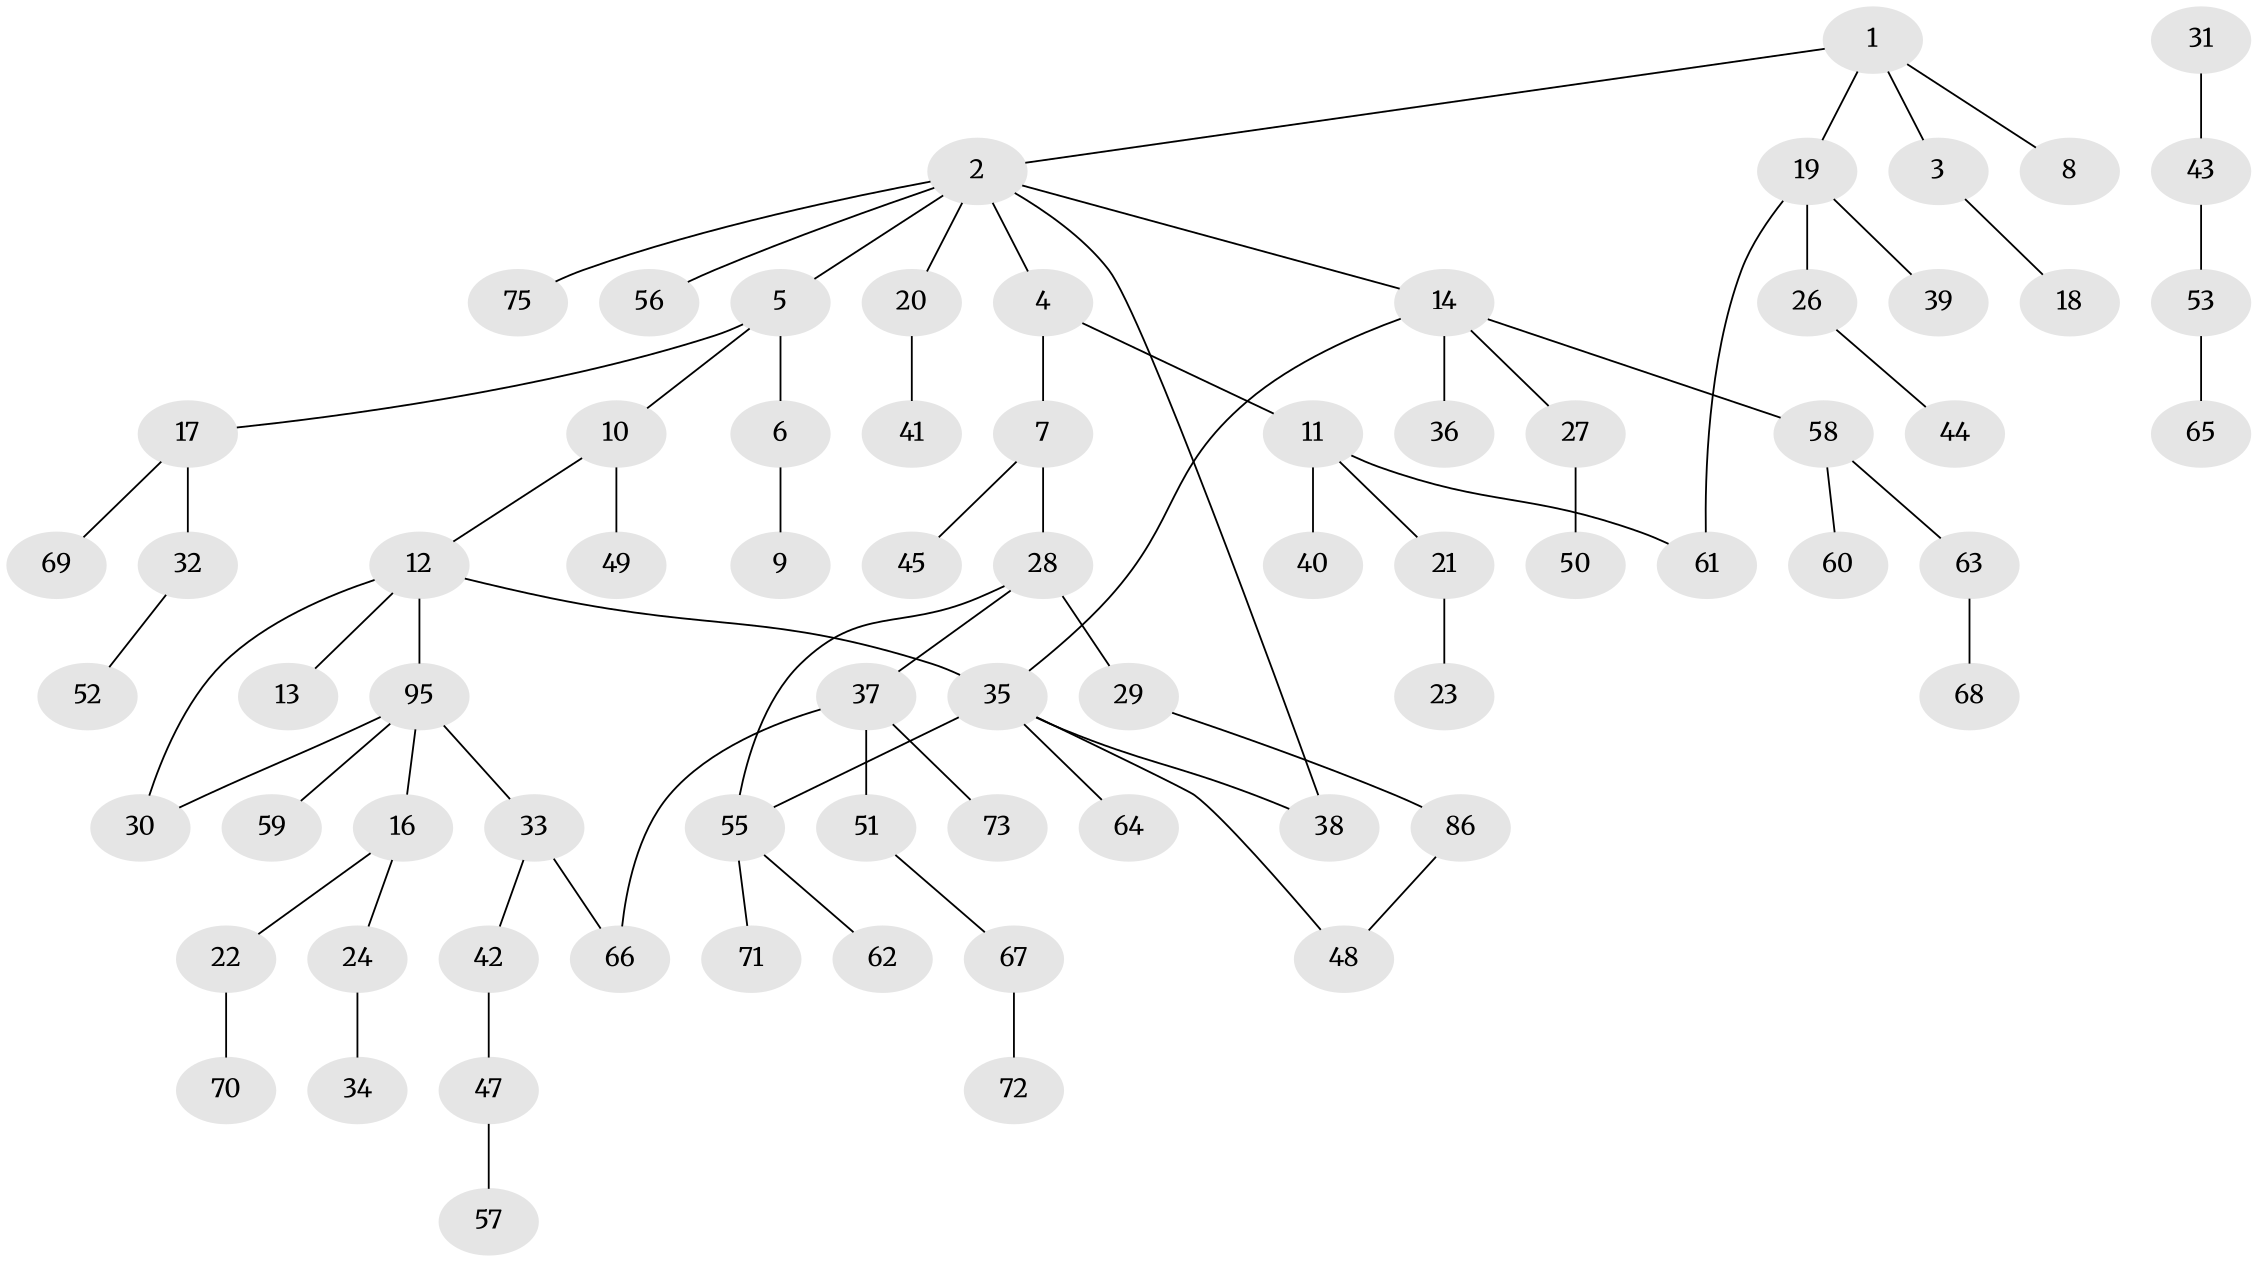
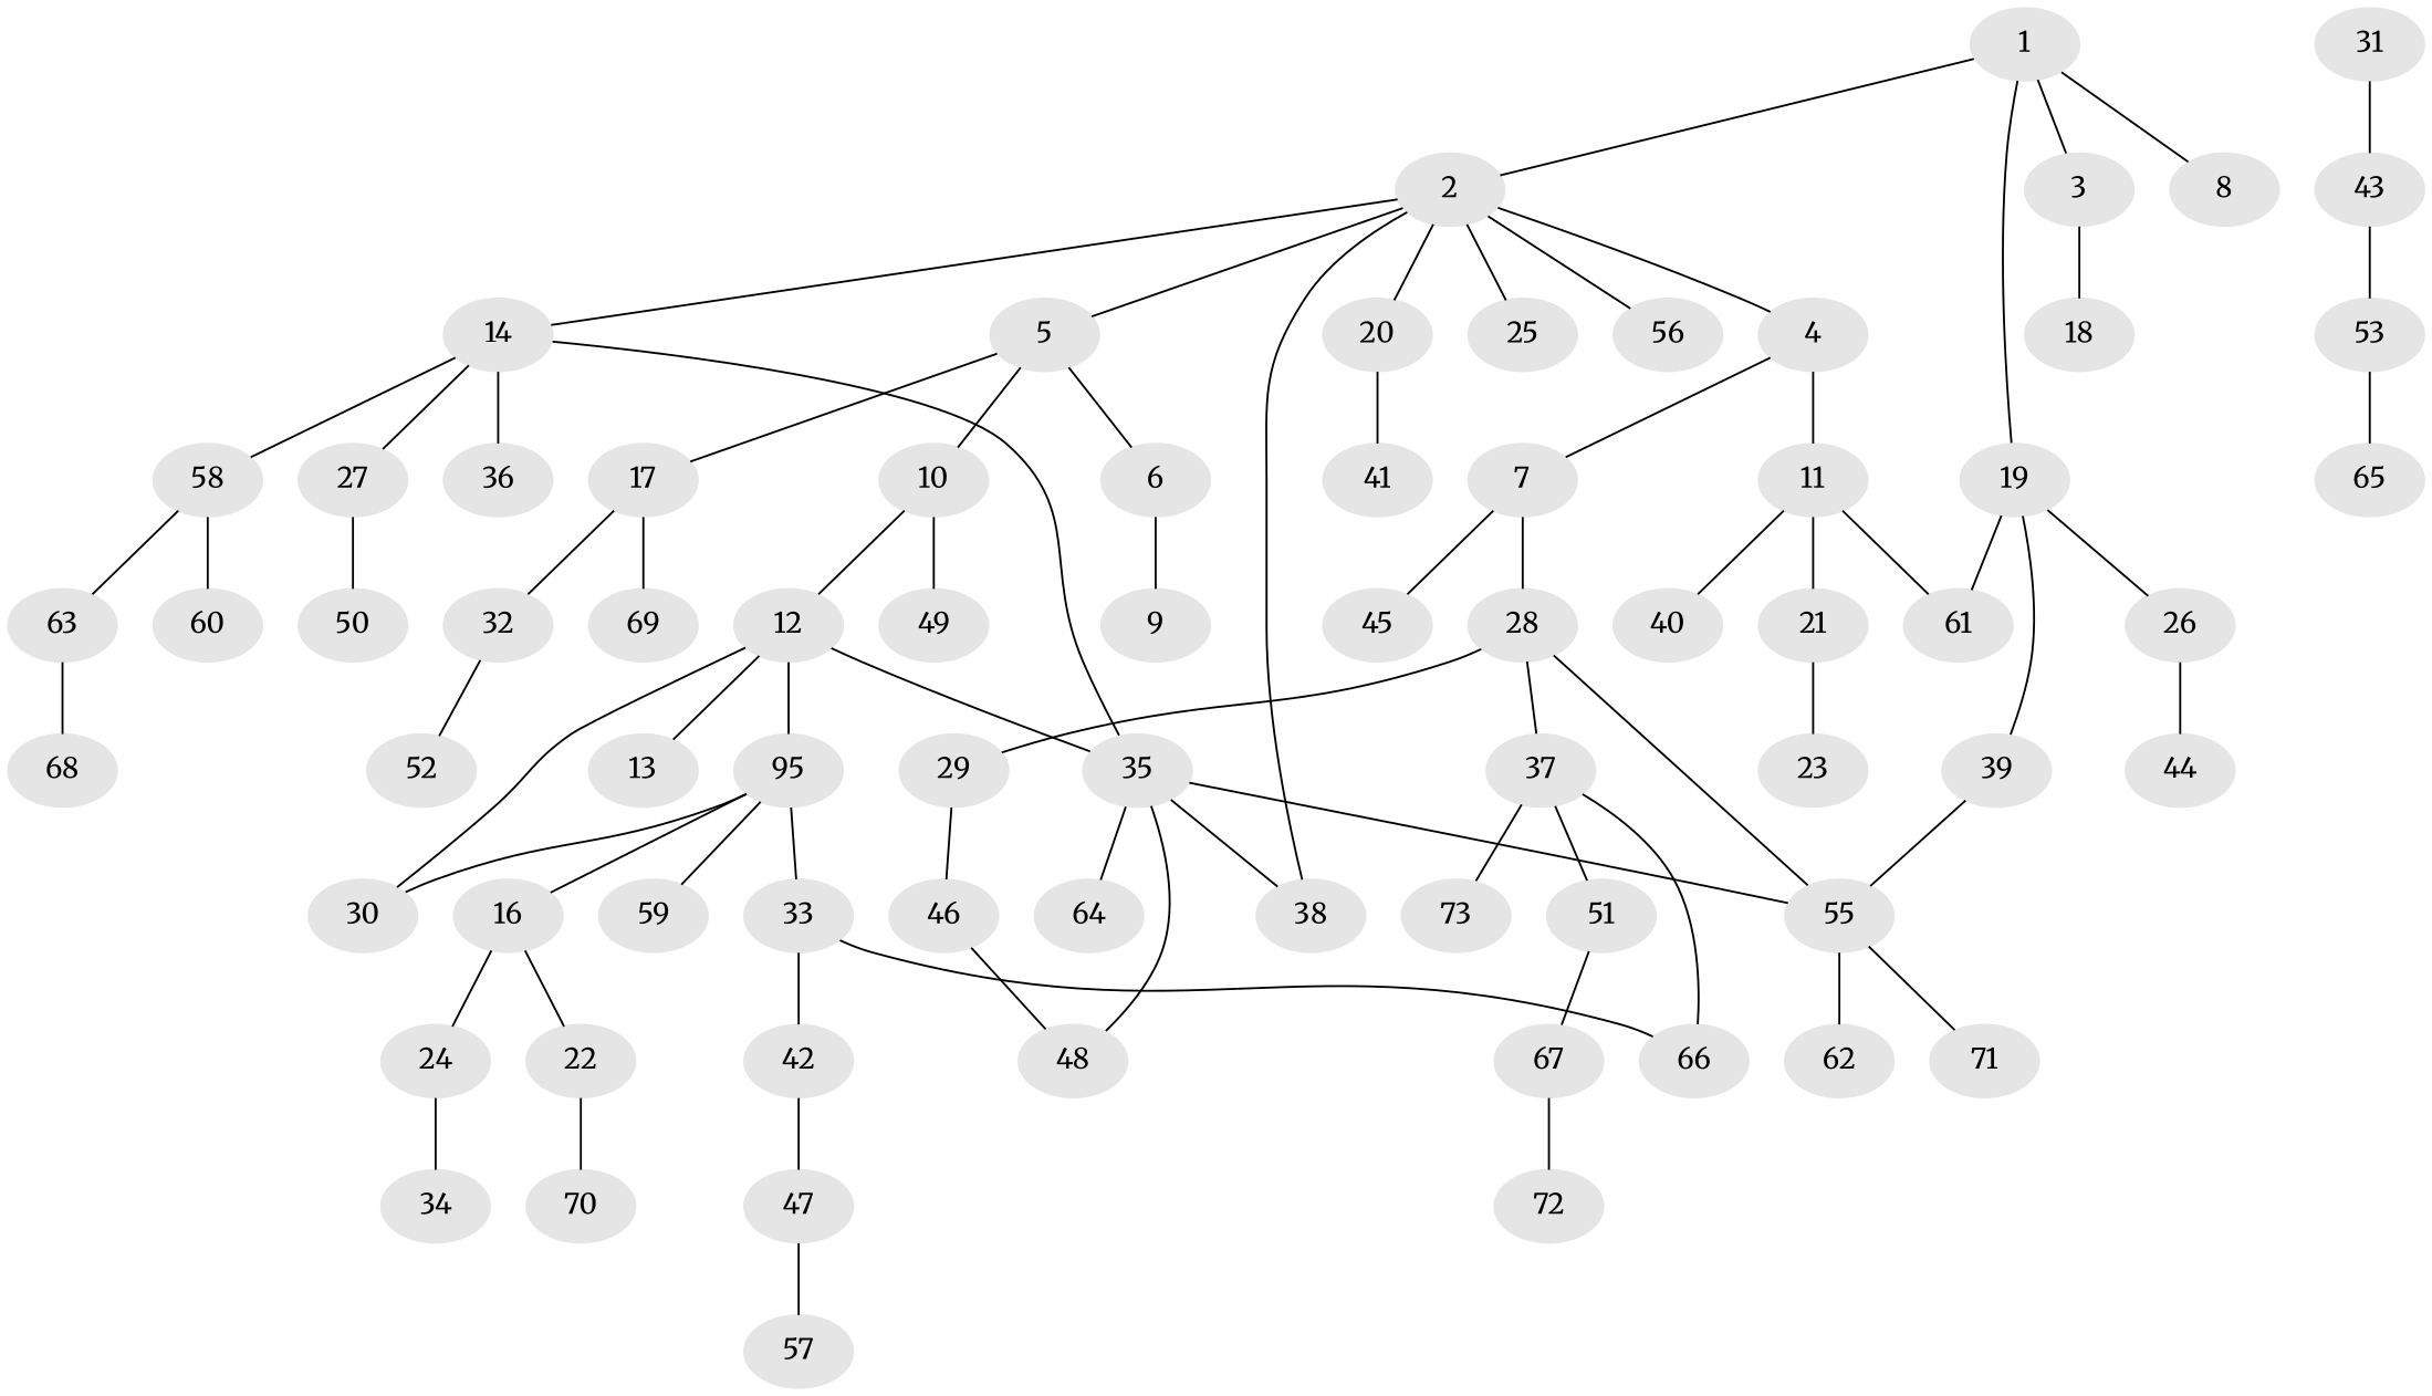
  graph {
    fontname=Merriweather
    node [color=gray90 fontname=Merriweather style=filled]
    edge [fontname=Merriweather]
    1
    2
    3
    8
    19
    4
    5
    14
    20
-   25 [label=75]
+   25
    38
    56
    18
    61
    26
    39
    7
    11
    6
    10
    17
    35
    27
    36
    58
    41
    28
    45
    21
    40
    9
    12
    49
    32
    69
    29
    37
    55
    13
    n40 [label=95]
    30
    23
    16
    33
    59
    48
    64
    50
    60
    63
    22
    24
    42
    66
    70
    34
    52
    44
-   46 [label=86]
+   46
    51
    73
    62
    71
    31
    43
    53
    47
    67
    57
    65
    72
    68
    1 -- 2
    1 -- 3
    1 -- 8
    1 -- 19
    2 -- 4
    2 -- 5
    2 -- 14
    2 -- 20
    2 -- 25
    2 -- 38
    2 -- 56
    3 -- 18
    19 -- 61
    19 -- 26
    19 -- 39
    4 -- 7
    4 -- 11
    5 -- 6
    5 -- 10
    5 -- 17
    14 -- 35
    14 -- 27
    14 -- 36
    14 -- 58
    20 -- 41
    26 -- 44
+   39 -- 55
    7 -- 28
    7 -- 45
    11 -- 61
    11 -- 21
    11 -- 40
    6 -- 9
    10 -- 12
    10 -- 49
    17 -- 32
    17 -- 69
    35 -- 38
    35 -- 55
    35 -- 48
    35 -- 64
    27 -- 50
    58 -- 60
    58 -- 63
    28 -- 29
    28 -- 37
    28 -- 55
    21 -- 23
    12 -- 35
    12 -- 13
    12 -- n40
    12 -- 30
    32 -- 52
    29 -- 46
    37 -- 66
    37 -- 51
    37 -- 73
    55 -- 62
    55 -- 71
    n40 -- 30
    n40 -- 16
    n40 -- 33
    n40 -- 59
    16 -- 22
    16 -- 24
    33 -- 42
    33 -- 66
    63 -- 68
    22 -- 70
    24 -- 34
    42 -- 47
    46 -- 48
    51 -- 67
    31 -- 43
    43 -- 53
    53 -- 65
    47 -- 57
    67 -- 72
  }
